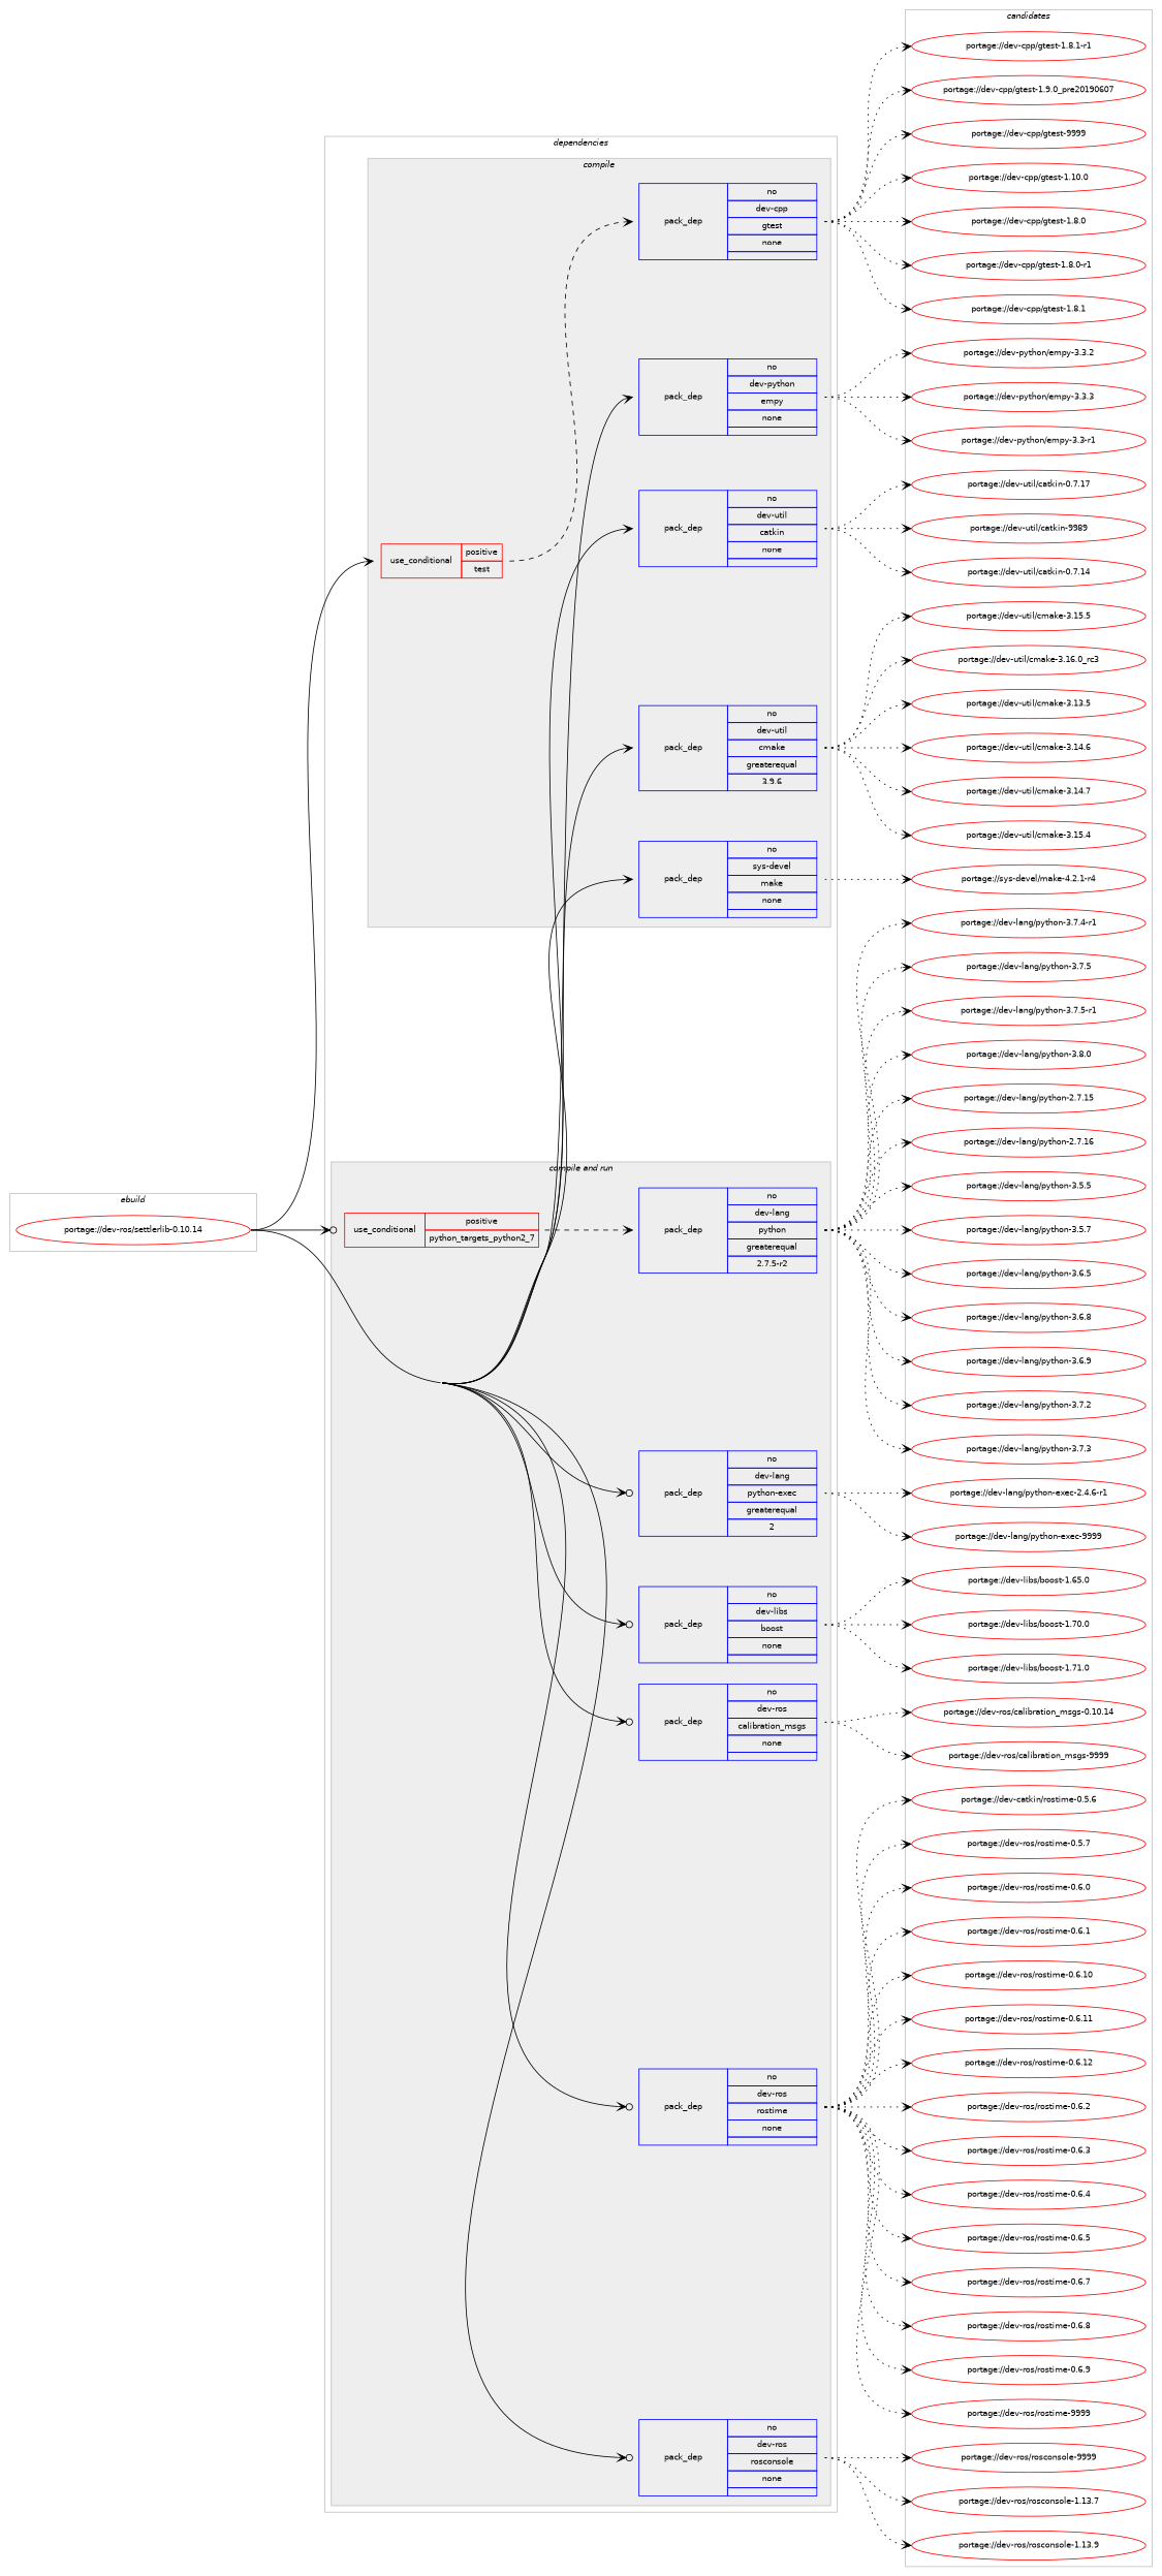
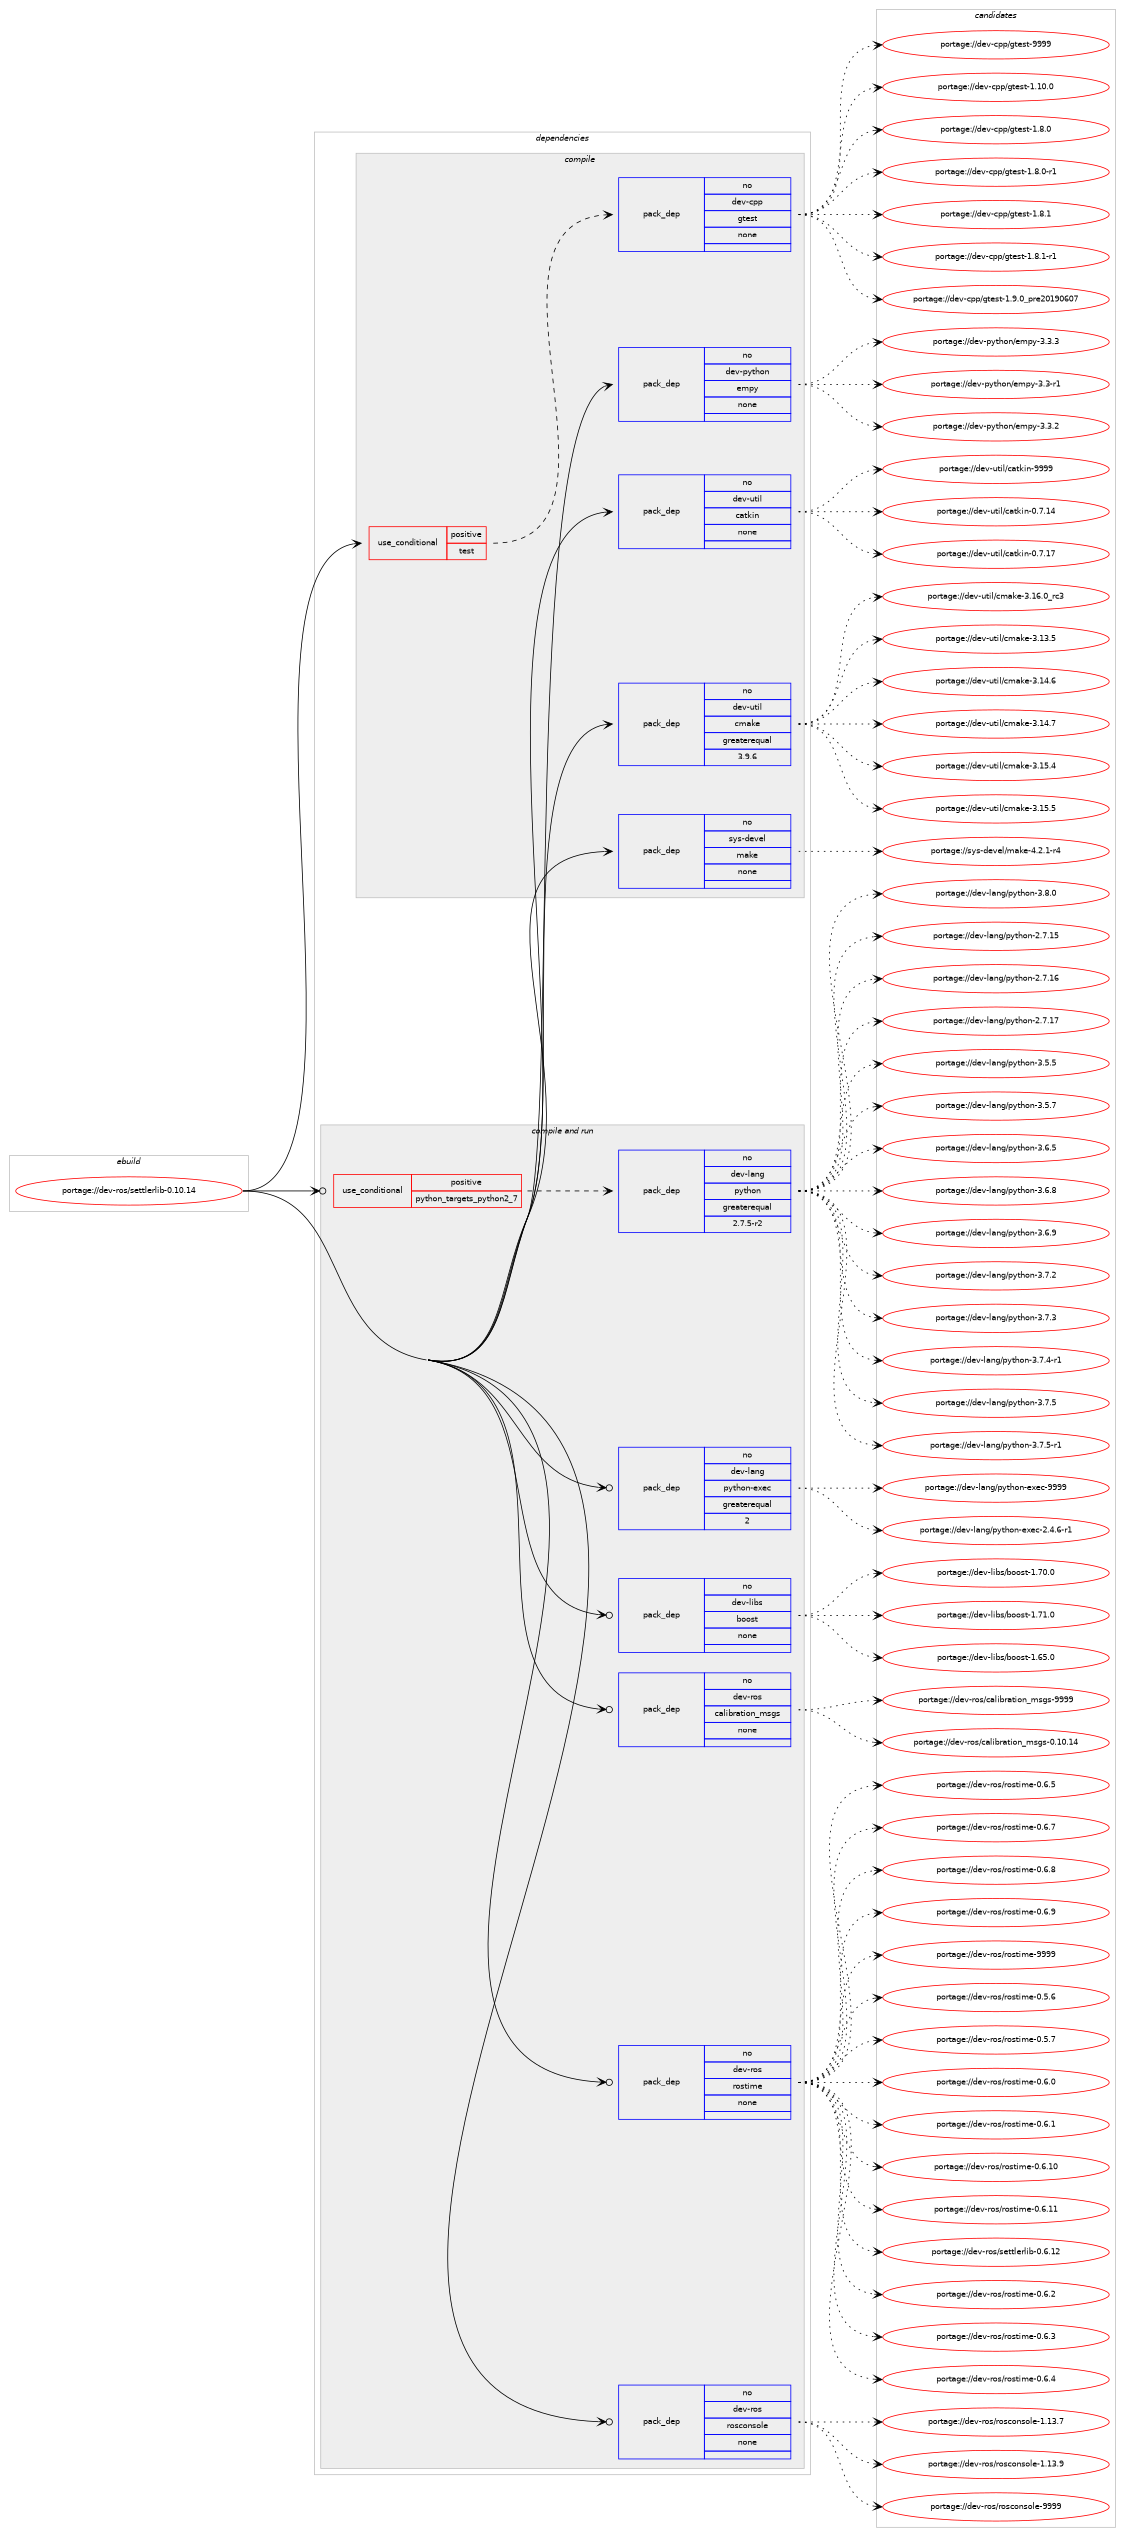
  digraph {
    compound=true
    concentrate=true
    fontname=Helvetica
    fontsize=10
    newrank=true
    rankdir=LR
    ranksep=1.5
    node [color=red fontname=Helvetica fontsize=10]
    edge [arrowhead=vee headport=w style=dotted tailport=e weight=100]
    n1 [label="portage://dev-ros/settlerlib-0.10.14" width=4]
    n2 [color=blue label=<<TABLE BORDER="0" CELLBORDER="1" CELLSPACING="0" CELLPADDING="4" WIDTH="220"><TR><TD ROWSPAN="6" CELLPADDING="30">pack_dep</TD></TR><TR><TD WIDTH="110">no</TD></TR><TR><TD>dev-cpp</TD></TR><TR><TD>gtest</TD></TR><TR><TD>none</TD></TR><TR><TD></TD></TR></TABLE>> shape=none]
    n3 [label=<<TABLE BORDER="0" CELLBORDER="1" CELLSPACING="0" CELLPADDING="4"><TR><TD ROWSPAN="3" CELLPADDING="10">use_conditional</TD></TR><TR><TD>positive</TD></TR><TR><TD>test</TD></TR></TABLE>> shape=none]
    n4 [color=blue label=<<TABLE BORDER="0" CELLBORDER="1" CELLSPACING="0" CELLPADDING="4" WIDTH="220"><TR><TD ROWSPAN="6" CELLPADDING="30">pack_dep</TD></TR><TR><TD WIDTH="110">no</TD></TR><TR><TD>dev-python</TD></TR><TR><TD>empy</TD></TR><TR><TD>none</TD></TR><TR><TD></TD></TR></TABLE>> shape=none]
    n5 [color=blue label=<<TABLE BORDER="0" CELLBORDER="1" CELLSPACING="0" CELLPADDING="4" WIDTH="220"><TR><TD ROWSPAN="6" CELLPADDING="30">pack_dep</TD></TR><TR><TD WIDTH="110">no</TD></TR><TR><TD>dev-util</TD></TR><TR><TD>catkin</TD></TR><TR><TD>none</TD></TR><TR><TD></TD></TR></TABLE>> shape=none]
    n6 [color=blue label=<<TABLE BORDER="0" CELLBORDER="1" CELLSPACING="0" CELLPADDING="4" WIDTH="220"><TR><TD ROWSPAN="6" CELLPADDING="30">pack_dep</TD></TR><TR><TD WIDTH="110">no</TD></TR><TR><TD>dev-util</TD></TR><TR><TD>cmake</TD></TR><TR><TD>greaterequal</TD></TR><TR><TD>3.9.6</TD></TR></TABLE>> shape=none]
    n7 [color=blue label=<<TABLE BORDER="0" CELLBORDER="1" CELLSPACING="0" CELLPADDING="4" WIDTH="220"><TR><TD ROWSPAN="6" CELLPADDING="30">pack_dep</TD></TR><TR><TD WIDTH="110">no</TD></TR><TR><TD>sys-devel</TD></TR><TR><TD>make</TD></TR><TR><TD>none</TD></TR><TR><TD></TD></TR></TABLE>> shape=none]
    n8 [color=blue label=<<TABLE BORDER="0" CELLBORDER="1" CELLSPACING="0" CELLPADDING="4" WIDTH="220"><TR><TD ROWSPAN="6" CELLPADDING="30">pack_dep</TD></TR><TR><TD WIDTH="110">no</TD></TR><TR><TD>dev-ros</TD></TR><TR><TD>rosconsole</TD></TR><TR><TD>none</TD></TR><TR><TD></TD></TR></TABLE>> shape=none]
    n9 [color=blue label=<<TABLE BORDER="0" CELLBORDER="1" CELLSPACING="0" CELLPADDING="4" WIDTH="220"><TR><TD ROWSPAN="6" CELLPADDING="30">pack_dep</TD></TR><TR><TD WIDTH="110">no</TD></TR><TR><TD>dev-lang</TD></TR><TR><TD>python</TD></TR><TR><TD>greaterequal</TD></TR><TR><TD>2.7.5-r2</TD></TR></TABLE>> shape=none]
    n10 [label=<<TABLE BORDER="0" CELLBORDER="1" CELLSPACING="0" CELLPADDING="4"><TR><TD ROWSPAN="3" CELLPADDING="10">use_conditional</TD></TR><TR><TD>positive</TD></TR><TR><TD>python_targets_python2_7</TD></TR></TABLE>> shape=none]
    n11 [color=blue label=<<TABLE BORDER="0" CELLBORDER="1" CELLSPACING="0" CELLPADDING="4" WIDTH="220"><TR><TD ROWSPAN="6" CELLPADDING="30">pack_dep</TD></TR><TR><TD WIDTH="110">no</TD></TR><TR><TD>dev-lang</TD></TR><TR><TD>python-exec</TD></TR><TR><TD>greaterequal</TD></TR><TR><TD>2</TD></TR></TABLE>> shape=none]
    n12 [color=blue label=<<TABLE BORDER="0" CELLBORDER="1" CELLSPACING="0" CELLPADDING="4" WIDTH="220"><TR><TD ROWSPAN="6" CELLPADDING="30">pack_dep</TD></TR><TR><TD WIDTH="110">no</TD></TR><TR><TD>dev-libs</TD></TR><TR><TD>boost</TD></TR><TR><TD>none</TD></TR><TR><TD></TD></TR></TABLE>> shape=none]
    n13 [color=blue label=<<TABLE BORDER="0" CELLBORDER="1" CELLSPACING="0" CELLPADDING="4" WIDTH="220"><TR><TD ROWSPAN="6" CELLPADDING="30">pack_dep</TD></TR><TR><TD WIDTH="110">no</TD></TR><TR><TD>dev-ros</TD></TR><TR><TD>calibration_msgs</TD></TR><TR><TD>none</TD></TR><TR><TD></TD></TR></TABLE>> shape=none]
    n14 [color=blue label=<<TABLE BORDER="0" CELLBORDER="1" CELLSPACING="0" CELLPADDING="4" WIDTH="220"><TR><TD ROWSPAN="6" CELLPADDING="30">pack_dep</TD></TR><TR><TD WIDTH="110">no</TD></TR><TR><TD>dev-ros</TD></TR><TR><TD>rostime</TD></TR><TR><TD>none</TD></TR><TR><TD></TD></TR></TABLE>> shape=none]
    n15 [label="portage://dev-cpp/gtest-1.10.0" width=4]
    n16 [label="portage://dev-cpp/gtest-1.8.0" width=4]
    n17 [label="portage://dev-cpp/gtest-1.8.0-r1" width=4]
    n18 [label="portage://dev-cpp/gtest-1.8.1" width=4]
    n19 [label="portage://dev-cpp/gtest-1.8.1-r1" width=4]
    n20 [label="portage://dev-cpp/gtest-1.9.0_pre20190607" width=4]
    n21 [label="portage://dev-cpp/gtest-9999" width=4]
    n22 [label="portage://dev-python/empy-3.3-r1" width=4]
    n23 [label="portage://dev-python/empy-3.3.2" width=4]
    n24 [label="portage://dev-python/empy-3.3.3" width=4]
    n25 [label="portage://dev-util/catkin-0.7.14" width=4]
    n26 [label="portage://dev-util/catkin-0.7.17" width=4]
-   n27 [label="portage://dev-util/catkin-9989" width=4]
+   n27 [label="portage://dev-util/catkin-9999" width=4]
    n28 [label="portage://dev-util/cmake-3.13.5" width=4]
    n29 [label="portage://dev-util/cmake-3.14.6" width=4]
    n30 [label="portage://dev-util/cmake-3.14.7" width=4]
    n31 [label="portage://dev-util/cmake-3.15.4" width=4]
    n32 [label="portage://dev-util/cmake-3.15.5" width=4]
    n33 [label="portage://dev-util/cmake-3.16.0_rc3" width=4]
    n34 [label="portage://sys-devel/make-4.2.1-r4" width=4]
    n35 [label="portage://dev-lang/python-2.7.15" width=4]
    n36 [label="portage://dev-lang/python-2.7.16" width=4]
+   n37 [label="portage://dev-lang/python-2.7.17" width=4]
    n38 [label="portage://dev-lang/python-3.5.5" width=4]
    n39 [label="portage://dev-lang/python-3.5.7" width=4]
    n40 [label="portage://dev-lang/python-3.6.5" width=4]
    n41 [label="portage://dev-lang/python-3.6.8" width=4]
    n42 [label="portage://dev-lang/python-3.6.9" width=4]
    n43 [label="portage://dev-lang/python-3.7.2" width=4]
    n44 [label="portage://dev-lang/python-3.7.3" width=4]
    n45 [label="portage://dev-lang/python-3.7.4-r1" width=4]
    n46 [label="portage://dev-lang/python-3.7.5" width=4]
    n47 [label="portage://dev-lang/python-3.7.5-r1" width=4]
    n48 [label="portage://dev-lang/python-3.8.0" width=4]
    n49 [label="portage://dev-lang/python-exec-2.4.6-r1" width=4]
    n50 [label="portage://dev-lang/python-exec-9999" width=4]
    n51 [label="portage://dev-libs/boost-1.65.0" width=4]
    n52 [label="portage://dev-libs/boost-1.70.0" width=4]
    n53 [label="portage://dev-libs/boost-1.71.0" width=4]
    n54 [label="portage://dev-ros/calibration_msgs-0.10.14" width=4]
    n55 [label="portage://dev-ros/calibration_msgs-9999" width=4]
    n56 [label="portage://dev-ros/rosconsole-1.13.7" width=4]
    n57 [label="portage://dev-ros/rosconsole-1.13.9" width=4]
    n58 [label="portage://dev-ros/rosconsole-9999" width=4]
-   n59 [label="portage://dev-catkin/rostime-0.5.6" width=4]
+   n59 [label="portage://dev-ros/rostime-0.5.6" width=4]
    n60 [label="portage://dev-ros/rostime-0.5.7" width=4]
    n61 [label="portage://dev-ros/rostime-0.6.0" width=4]
    n62 [label="portage://dev-ros/rostime-0.6.1" width=4]
    n63 [label="portage://dev-ros/rostime-0.6.10" width=4]
    n64 [label="portage://dev-ros/rostime-0.6.11" width=4]
-   n65 [label="portage://dev-ros/rostime-0.6.12" width=4]
+   n65 [label="portage://dev-ros/settlerlib-0.6.12" width=4]
    n66 [label="portage://dev-ros/rostime-0.6.2" width=4]
    n67 [label="portage://dev-ros/rostime-0.6.3" width=4]
    n68 [label="portage://dev-ros/rostime-0.6.4" width=4]
    n69 [label="portage://dev-ros/rostime-0.6.5" width=4]
    n70 [label="portage://dev-ros/rostime-0.6.7" width=4]
    n71 [label="portage://dev-ros/rostime-0.6.8" width=4]
    n72 [label="portage://dev-ros/rostime-0.6.9" width=4]
    n73 [label="portage://dev-ros/rostime-9999" width=4]
    subgraph cluster_1 {
      color=gray
      label=<<i>ebuild</i>>
      rank=same
      n1
    }
    subgraph cluster_2 {
      color=gray
      label=<<i>dependencies</i>>
      subgraph cluster_3 {
        color=gray
        fillcolor="#eeeeee"
        label=<<i>compile</i>>
        style=filled
        subgraph sub_4 {
          color=gray
          fillcolor="#eeeeee"
          label=<<i>compile</i>>
          style=filled
          n3
          subgraph sub_5 {
            color=gray
            fillcolor="#eeeeee"
            label=<<i>compile</i>>
            style=filled
            n2
          }
        }
        subgraph sub_6 {
          color=gray
          fillcolor="#eeeeee"
          label=<<i>compile</i>>
          style=filled
          n4
        }
        subgraph sub_7 {
          color=gray
          fillcolor="#eeeeee"
          label=<<i>compile</i>>
          style=filled
          n5
        }
        subgraph sub_8 {
          color=gray
          fillcolor="#eeeeee"
          label=<<i>compile</i>>
          style=filled
          n6
        }
        subgraph sub_9 {
          color=gray
          fillcolor="#eeeeee"
          label=<<i>compile</i>>
          style=filled
          n7
        }
      }
      subgraph cluster_10 {
        color=gray
        fillcolor="#eeeeee"
        label=<<i>compile and run</i>>
        style=filled
        subgraph sub_11 {
          color=gray
          fillcolor="#eeeeee"
          label=<<i>compile and run</i>>
          style=filled
          n8
        }
        subgraph sub_12 {
          color=gray
          fillcolor="#eeeeee"
          label=<<i>compile and run</i>>
          style=filled
          n10
          subgraph sub_13 {
            color=gray
            fillcolor="#eeeeee"
            label=<<i>compile and run</i>>
            style=filled
            n9
          }
        }
        subgraph sub_14 {
          color=gray
          fillcolor="#eeeeee"
          label=<<i>compile and run</i>>
          style=filled
          n11
        }
        subgraph sub_15 {
          color=gray
          fillcolor="#eeeeee"
          label=<<i>compile and run</i>>
          style=filled
          n12
        }
        subgraph sub_16 {
          color=gray
          fillcolor="#eeeeee"
          label=<<i>compile and run</i>>
          style=filled
          n13
        }
        subgraph sub_17 {
          color=gray
          fillcolor="#eeeeee"
          label=<<i>compile and run</i>>
          style=filled
          n14
        }
      }
      subgraph cluster_18 {
        color=gray
        fillcolor="#eeeeee"
        label=<<i>run</i>>
        style=filled
      }
    }
    subgraph cluster_19 {
      color=gray
      label=<<i>candidates</i>>
      rank=same
      subgraph sub_20 {
        color=black
        label=<<i>candidates</i>>
        nodesep=1
        rank=same
        n15
        n16
        n17
        n18
        n19
        n20
        n21
      }
      subgraph sub_21 {
        color=black
        label=<<i>candidates</i>>
        nodesep=1
        rank=same
        n22
        n23
        n24
      }
      subgraph sub_22 {
        color=black
        label=<<i>candidates</i>>
        nodesep=1
        rank=same
        n25
        n26
        n27
      }
      subgraph sub_23 {
        color=black
        label=<<i>candidates</i>>
        nodesep=1
        rank=same
        n28
        n29
        n30
        n31
        n32
        n33
      }
      subgraph sub_24 {
        color=black
        label=<<i>candidates</i>>
        nodesep=1
        rank=same
        n34
      }
      subgraph sub_25 {
        color=black
        label=<<i>candidates</i>>
        nodesep=1
        rank=same
        n35
        n36
+       n37
        n38
        n39
        n40
        n41
        n42
        n43
        n44
        n45
        n46
        n47
        n48
      }
      subgraph sub_26 {
        color=black
        label=<<i>candidates</i>>
        nodesep=1
        rank=same
        n49
        n50
      }
      subgraph sub_27 {
        color=black
        label=<<i>candidates</i>>
        nodesep=1
        rank=same
        n51
        n52
        n53
      }
      subgraph sub_28 {
        color=black
        label=<<i>candidates</i>>
        nodesep=1
        rank=same
        n54
        n55
      }
      subgraph sub_29 {
        color=black
        label=<<i>candidates</i>>
        nodesep=1
        rank=same
        n56
        n57
        n58
      }
      subgraph sub_30 {
        color=black
        label=<<i>candidates</i>>
        nodesep=1
        rank=same
        n59
        n60
        n61
        n62
        n63
        n64
        n65
        n66
        n67
        n68
        n69
        n70
        n71
        n72
        n73
      }
    }
    n1 -> n3 [style=solid weight=20]
    n1 -> n4 [style=solid weight=20]
    n1 -> n5 [style=solid weight=20]
    n1 -> n6 [style=solid weight=20]
    n1 -> n7 [style=solid weight=20]
    n1 -> n8 [arrowhead=odotvee style=solid weight=20]
    n1 -> n10 [arrowhead=odotvee style=solid weight=20]
    n1 -> n11 [arrowhead=odotvee style=solid weight=20]
    n1 -> n12 [arrowhead=odotvee style=solid weight=20]
    n1 -> n13 [arrowhead=odotvee style=solid weight=20]
    n1 -> n14 [arrowhead=odotvee style=solid weight=20]
    n2 -> n15
    n2 -> n16
    n2 -> n17
    n2 -> n18
    n2 -> n19
    n2 -> n20
    n2 -> n21
    n3 -> n2 [style=dashed weight=20]
    n4 -> n22
    n4 -> n23
    n4 -> n24
    n5 -> n25
    n5 -> n26
    n5 -> n27
    n6 -> n28
    n6 -> n29
    n6 -> n30
    n6 -> n31
    n6 -> n32
    n6 -> n33
    n7 -> n34
    n8 -> n56
    n8 -> n57
    n8 -> n58
    n9 -> n35
    n9 -> n36
+   n9 -> n37
    n9 -> n38
    n9 -> n39
    n9 -> n40
    n9 -> n41
    n9 -> n42
    n9 -> n43
    n9 -> n44
    n9 -> n45
    n9 -> n46
    n9 -> n47
    n9 -> n48
    n10 -> n9 [style=dashed weight=20]
    n11 -> n49
    n11 -> n50
    n12 -> n51
    n12 -> n52
    n12 -> n53
    n13 -> n54
    n13 -> n55
    n14 -> n59
    n14 -> n60
    n14 -> n61
    n14 -> n62
    n14 -> n63
    n14 -> n64
    n14 -> n65
    n14 -> n66
    n14 -> n67
    n14 -> n68
    n14 -> n69
    n14 -> n70
    n14 -> n71
    n14 -> n72
    n14 -> n73
  }
